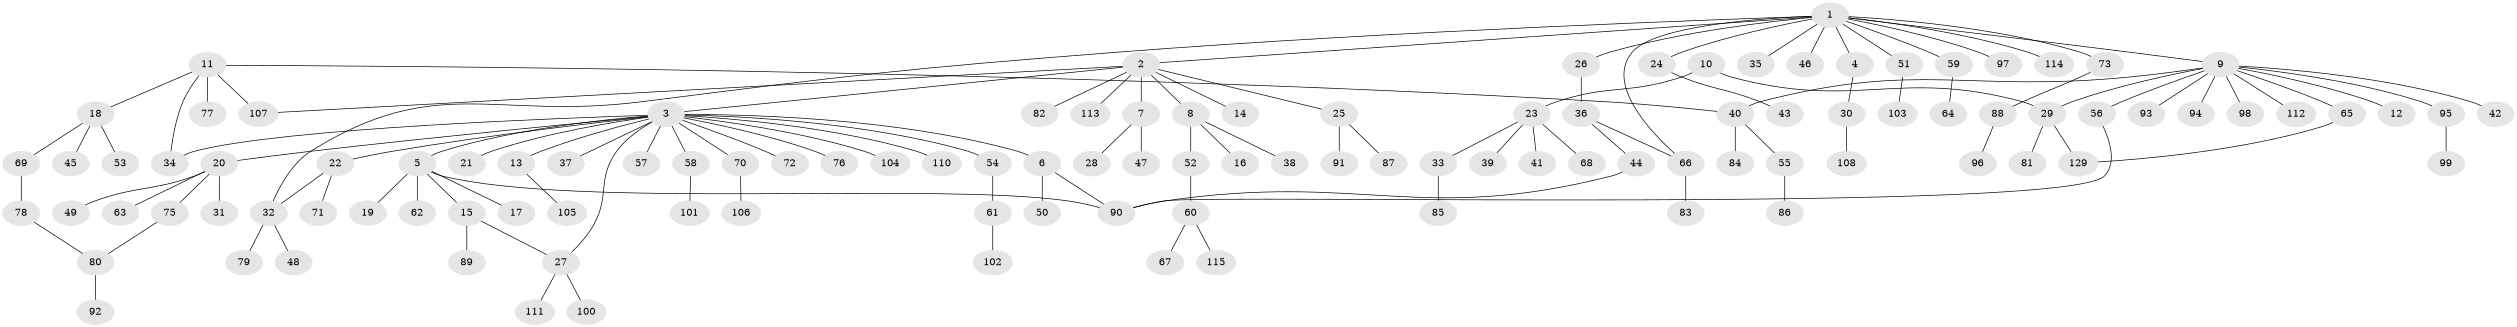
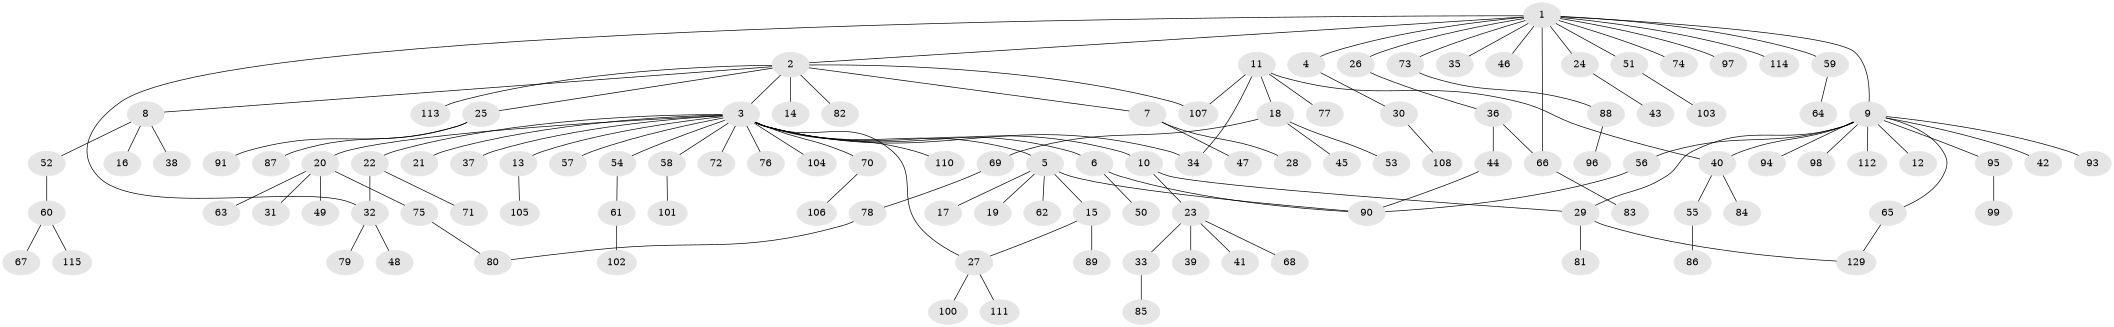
  graph {
    node [color=gray90 style=filled]
    1
    2
    4
    9
    24
    26
    32
    35
    46
    51
    59
    66
    73
+   74
    97
    114
    3
    7
    8
    14
    25
    82
    113
    107
    30
    12
    29
    40
    42
    56
    65
    93
    94
    95
    98
    112
    43
    36
    48
    79
    103
    64
    83
    88
    5
    6
    10
    13
    20
    21
    22
    27
    34
    37
    54
    57
    58
    70
    72
    76
    104
    110
    28
    47
    16
    38
    52
    11
    18
    77
    87
    91
    15
    17
    19
    62
    90
    50
    23
    105
    31
    49
    63
    75
    71
    100
    111
    61
    101
    106
    108
    89
    60
    69
    78
    81
    n97 [label=129]
    55
    84
    99
    33
    39
    41
    68
    45
    53
    80
    85
    44
    86
    67
    115
    102
    96
-   92
    1 -- 2
    1 -- 4
    1 -- 9
    1 -- 24
    1 -- 26
    1 -- 32
    1 -- 35
    1 -- 46
    1 -- 51
    1 -- 59
    1 -- 66
    1 -- 73
+   1 -- 74
    1 -- 97
    1 -- 114
    2 -- 3
    2 -- 7
    2 -- 8
    2 -- 14
    2 -- 25
    2 -- 82
    2 -- 113
    2 -- 107
    4 -- 30
    9 -- 12
    9 -- 29
    9 -- 40
    9 -- 42
    9 -- 56
    9 -- 65
    9 -- 93
    9 -- 94
    9 -- 95
    9 -- 98
    9 -- 112
    24 -- 43
    26 -- 36
    32 -- 48
    32 -- 79
    51 -- 103
    59 -- 64
    66 -- 83
    73 -- 88
    3 -- 5
    3 -- 6
+   3 -- 10
    3 -- 13
    3 -- 20
    3 -- 21
    3 -- 22
    3 -- 27
    3 -- 34
    3 -- 37
    3 -- 54
    3 -- 57
    3 -- 58
    3 -- 70
    3 -- 72
    3 -- 76
    3 -- 104
    3 -- 110
    7 -- 28
    7 -- 47
    8 -- 16
    8 -- 38
    8 -- 52
    25 -- 87
    25 -- 91
    30 -- 108
    29 -- 81
    29 -- n97
    40 -- 55
    40 -- 84
    56 -- 90
    65 -- n97
    95 -- 99
    36 -- 66
    36 -- 44
    88 -- 96
    5 -- 15
    5 -- 17
    5 -- 19
    5 -- 62
    5 -- 90
    6 -- 90
    6 -- 50
    10 -- 29
    10 -- 23
    13 -- 105
    20 -- 31
    20 -- 49
    20 -- 63
    20 -- 75
    22 -- 32
    22 -- 71
    27 -- 100
    27 -- 111
    54 -- 61
    58 -- 101
    70 -- 106
    52 -- 60
    11 -- 107
    11 -- 40
    11 -- 34
    11 -- 18
    11 -- 77
    18 -- 69
    18 -- 45
    18 -- 53
    15 -- 27
    15 -- 89
    23 -- 33
    23 -- 39
    23 -- 41
    23 -- 68
    75 -- 80
    61 -- 102
    60 -- 67
    60 -- 115
    69 -- 78
    78 -- 80
    55 -- 86
    33 -- 85
-   80 -- 92
    44 -- 90
  }
